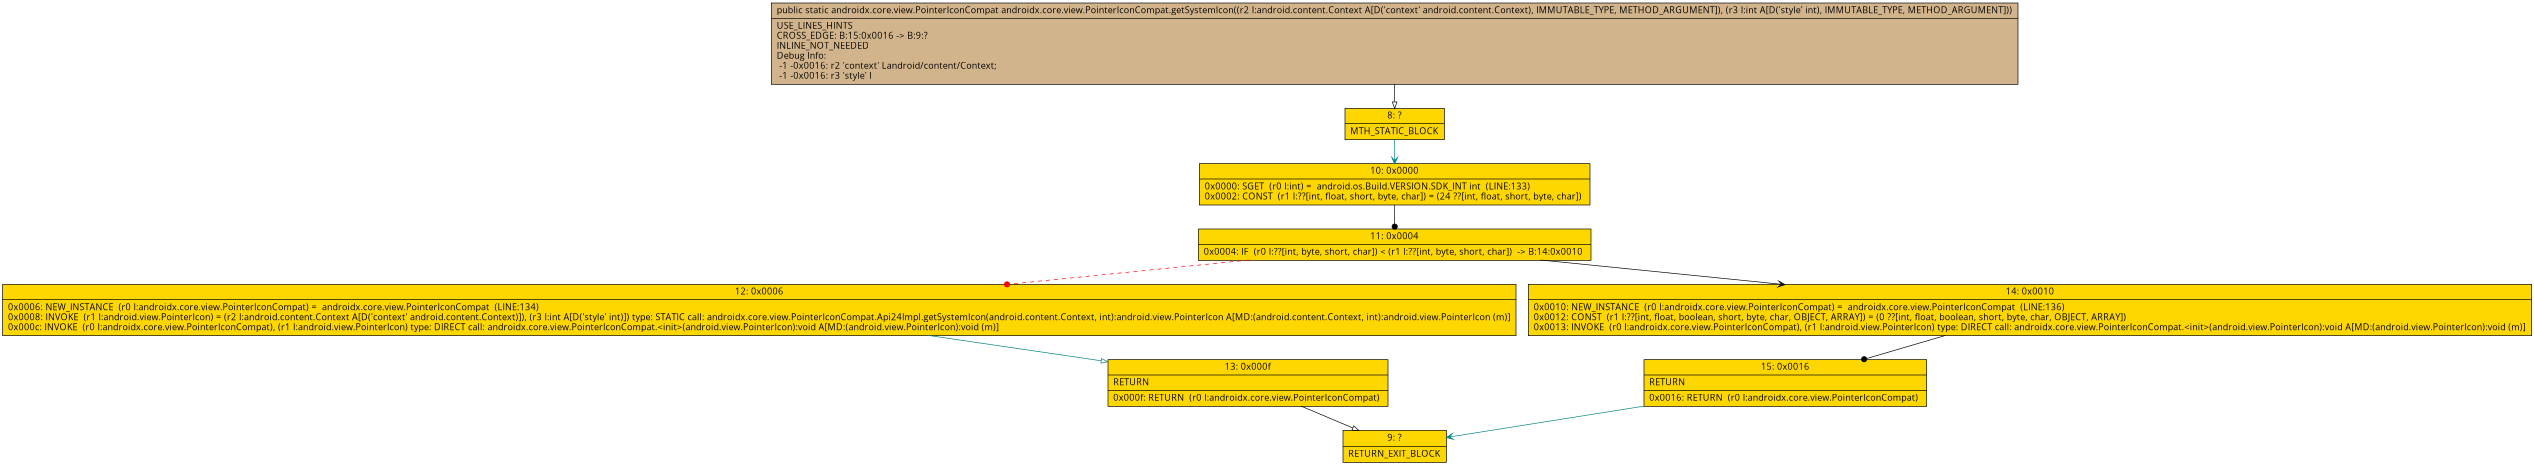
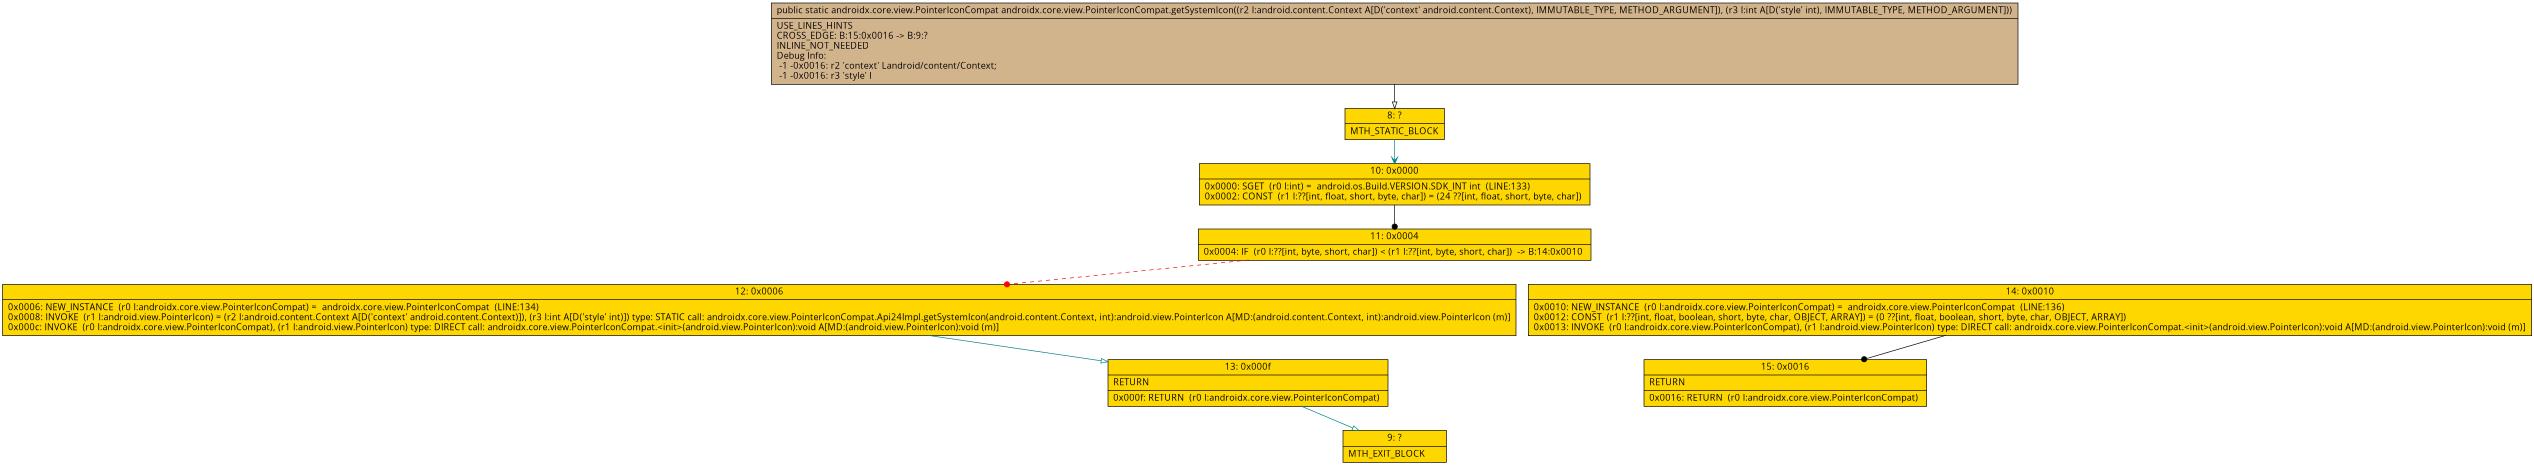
  digraph {
    fontname="Open Sans"
    node [fillcolor=gold fontname="Open Sans" shape=record style=filled]
    edge [arrowhead=vee color=black fontname="Open Sans"]
    n1 [label="{8\:\ ?|MTH_STATIC_BLOCK\l}"]
    n2 [label="{10\:\ 0x0000|0x0000: SGET  (r0 I:int) =  android.os.Build.VERSION.SDK_INT int  (LINE:133)\l0x0002: CONST  (r1 I:??[int, float, short, byte, char]) = (24 ??[int, float, short, byte, char]) \l}"]
    n3 [label="{11\:\ 0x0004|0x0004: IF  (r0 I:??[int, byte, short, char]) \< (r1 I:??[int, byte, short, char])  \-\> B:14:0x0010 \l}"]
    n4 [label="{12\:\ 0x0006|0x0006: NEW_INSTANCE  (r0 I:androidx.core.view.PointerIconCompat) =  androidx.core.view.PointerIconCompat  (LINE:134)\l0x0008: INVOKE  (r1 I:android.view.PointerIcon) = (r2 I:android.content.Context A[D('context' android.content.Context)]), (r3 I:int A[D('style' int)]) type: STATIC call: androidx.core.view.PointerIconCompat.Api24Impl.getSystemIcon(android.content.Context, int):android.view.PointerIcon A[MD:(android.content.Context, int):android.view.PointerIcon (m)]\l0x000c: INVOKE  (r0 I:androidx.core.view.PointerIconCompat), (r1 I:android.view.PointerIcon) type: DIRECT call: androidx.core.view.PointerIconCompat.\<init\>(android.view.PointerIcon):void A[MD:(android.view.PointerIcon):void (m)]\l}"]
    n5 [label="{14\:\ 0x0010|0x0010: NEW_INSTANCE  (r0 I:androidx.core.view.PointerIconCompat) =  androidx.core.view.PointerIconCompat  (LINE:136)\l0x0012: CONST  (r1 I:??[int, float, boolean, short, byte, char, OBJECT, ARRAY]) = (0 ??[int, float, boolean, short, byte, char, OBJECT, ARRAY]) \l0x0013: INVOKE  (r0 I:androidx.core.view.PointerIconCompat), (r1 I:android.view.PointerIcon) type: DIRECT call: androidx.core.view.PointerIconCompat.\<init\>(android.view.PointerIcon):void A[MD:(android.view.PointerIcon):void (m)]\l}"]
    n6 [label="{13\:\ 0x000f|RETURN\l|0x000f: RETURN  (r0 I:androidx.core.view.PointerIconCompat) \l}"]
    n7 [label="{15\:\ 0x0016|RETURN\l|0x0016: RETURN  (r0 I:androidx.core.view.PointerIconCompat) \l}"]
-   n8 [label="{9\:\ ?|RETURN_EXIT_BLOCK\l}"]
+   n8 [label="{9\:\ ?|MTH_EXIT_BLOCK\l}"]
    n9 [fillcolor=tan label="{public static androidx.core.view.PointerIconCompat androidx.core.view.PointerIconCompat.getSystemIcon((r2 I:android.content.Context A[D('context' android.content.Context), IMMUTABLE_TYPE, METHOD_ARGUMENT]), (r3 I:int A[D('style' int), IMMUTABLE_TYPE, METHOD_ARGUMENT]))  | USE_LINES_HINTS\lCROSS_EDGE: B:15:0x0016 \-\> B:9:?\lINLINE_NOT_NEEDED\lDebug Info:\l  \-1 \-0x0016: r2 'context' Landroid\/content\/Context;\l  \-1 \-0x0016: r3 'style' I\l}"]
    n1 -> n2 [color=teal]
    n2 -> n3 [arrowhead=dot]
    n3 -> n4 [arrowhead=dot color=red style=dashed]
-   n3 -> n5
    n4 -> n6 [arrowhead=onormal color=teal]
    n5 -> n7 [arrowhead=dot]
-   n6 -> n8 [arrowhead=onormal]
-   n7 -> n8 [color=teal]
+   n6 -> n8 [arrowhead=onormal color=teal]
    n9 -> n1 [arrowhead=onormal]
  }
